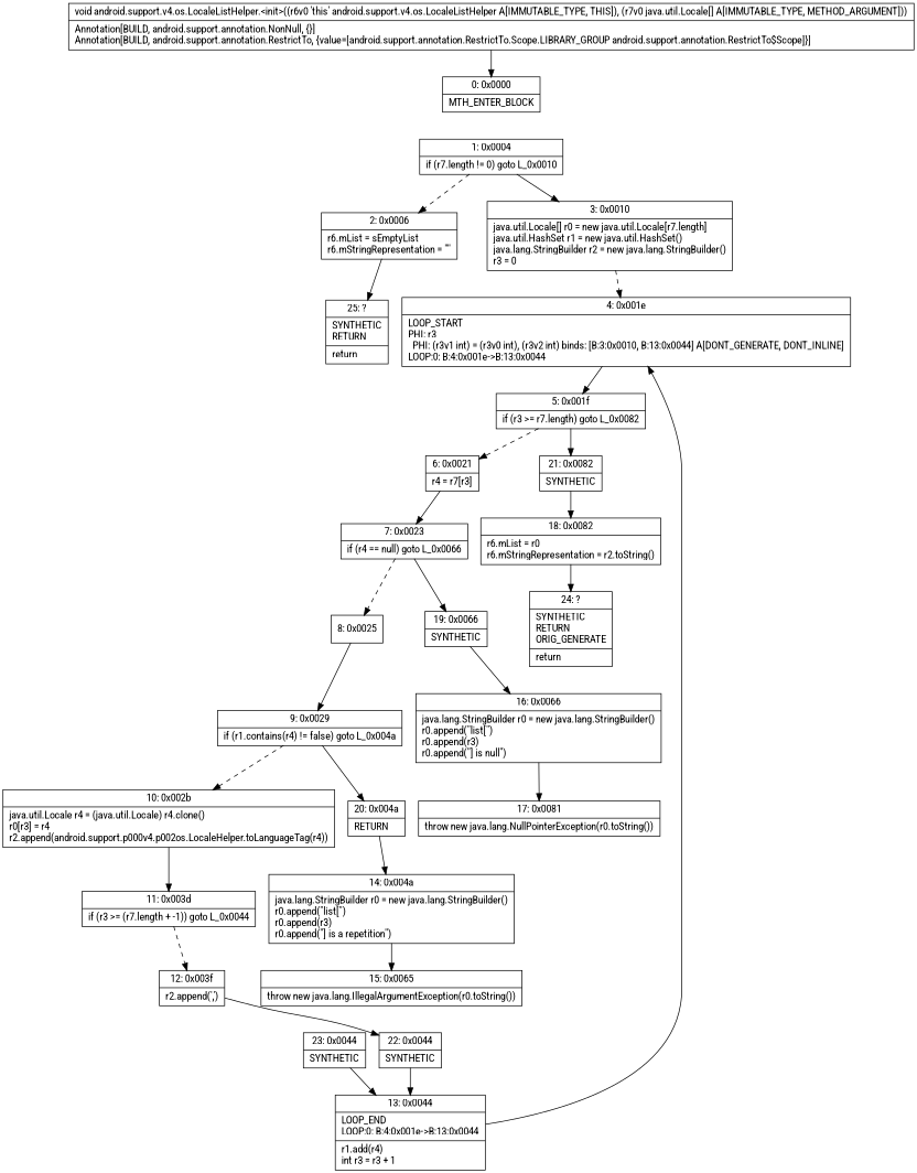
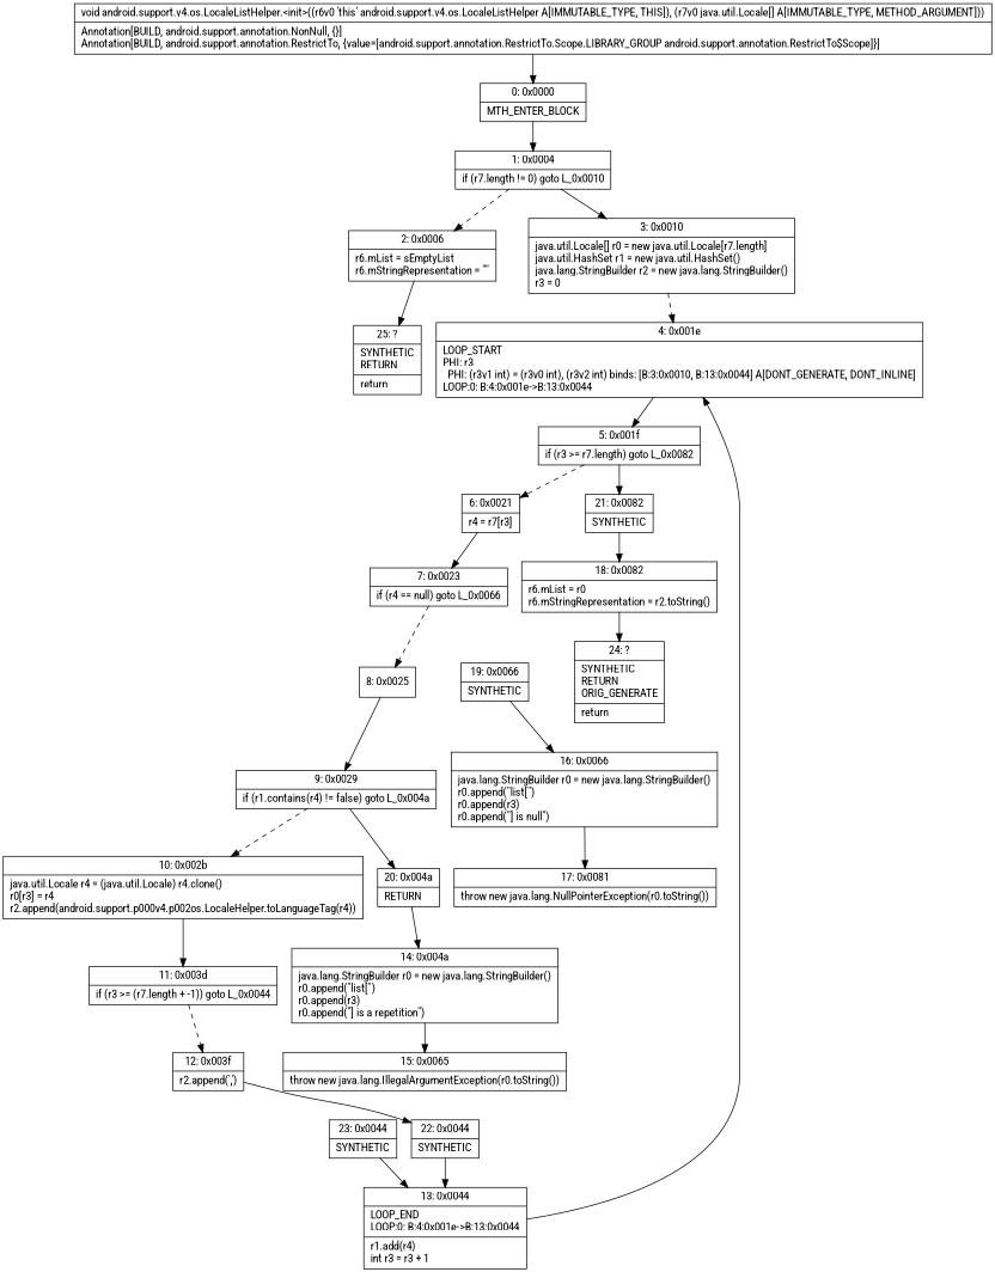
  digraph {
    fontname="Roboto Condensed"
    node [fontname="Roboto Condensed" shape=record]
    edge [fontname="Roboto Condensed"]
    n1 [label="{0\:\ 0x0000|MTH_ENTER_BLOCK\l}"]
    n2 [label="{1\:\ 0x0004|if (r7.length != 0) goto L_0x0010\l}"]
    n3 [label="{2\:\ 0x0006|r6.mList = sEmptyList\lr6.mStringRepresentation = \"\"\l}"]
    n4 [label="{3\:\ 0x0010|java.util.Locale[] r0 = new java.util.Locale[r7.length]\ljava.util.HashSet r1 = new java.util.HashSet()\ljava.lang.StringBuilder r2 = new java.lang.StringBuilder()\lr3 = 0\l}"]
    n5 [label="{25\:\ ?|SYNTHETIC\lRETURN\l|return\l}"]
    n6 [label="{4\:\ 0x001e|LOOP_START\lPHI: r3 \l  PHI: (r3v1 int) = (r3v0 int), (r3v2 int) binds: [B:3:0x0010, B:13:0x0044] A[DONT_GENERATE, DONT_INLINE]\lLOOP:0: B:4:0x001e\-\>B:13:0x0044\l}"]
    n7 [label="{5\:\ 0x001f|if (r3 \>= r7.length) goto L_0x0082\l}"]
    n8 [label="{6\:\ 0x0021|r4 = r7[r3]\l}"]
    n9 [label="{21\:\ 0x0082|SYNTHETIC\l}"]
    n10 [label="{7\:\ 0x0023|if (r4 == null) goto L_0x0066\l}"]
    n11 [label="{18\:\ 0x0082|r6.mList = r0\lr6.mStringRepresentation = r2.toString()\l}"]
    n12 [label="{8\:\ 0x0025}"]
    n13 [label="{19\:\ 0x0066|SYNTHETIC\l}"]
    n14 [label="{9\:\ 0x0029|if (r1.contains(r4) != false) goto L_0x004a\l}"]
    n15 [label="{16\:\ 0x0066|java.lang.StringBuilder r0 = new java.lang.StringBuilder()\lr0.append(\"list[\")\lr0.append(r3)\lr0.append(\"] is null\")\l}"]
    n16 [label="{10\:\ 0x002b|java.util.Locale r4 = (java.util.Locale) r4.clone()\lr0[r3] = r4\lr2.append(android.support.p000v4.p002os.LocaleHelper.toLanguageTag(r4))\l}"]
    n17 [label="{20\:\ 0x004a|RETURN\l}"]
    n18 [label="{11\:\ 0x003d|if (r3 \>= (r7.length + \-1)) goto L_0x0044\l}"]
    n19 [label="{14\:\ 0x004a|java.lang.StringBuilder r0 = new java.lang.StringBuilder()\lr0.append(\"list[\")\lr0.append(r3)\lr0.append(\"] is a repetition\")\l}"]
    n20 [label="{12\:\ 0x003f|r2.append(',')\l}"]
    n21 [label="{22\:\ 0x0044|SYNTHETIC\l}"]
    n22 [label="{23\:\ 0x0044|SYNTHETIC\l}"]
    n23 [label="{13\:\ 0x0044|LOOP_END\lLOOP:0: B:4:0x001e\-\>B:13:0x0044\l|r1.add(r4)\lint r3 = r3 + 1\l}"]
    n24 [label="{15\:\ 0x0065|throw new java.lang.IllegalArgumentException(r0.toString())\l}"]
    n25 [label="{17\:\ 0x0081|throw new java.lang.NullPointerException(r0.toString())\l}"]
    n26 [label="{24\:\ ?|SYNTHETIC\lRETURN\lORIG_GENERATE\l|return\l}"]
    n27 [label="{void android.support.v4.os.LocaleListHelper.\<init\>((r6v0 'this' android.support.v4.os.LocaleListHelper A[IMMUTABLE_TYPE, THIS]), (r7v0 java.util.Locale[] A[IMMUTABLE_TYPE, METHOD_ARGUMENT]))  | Annotation[BUILD, android.support.annotation.NonNull, \{\}]\lAnnotation[BUILD, android.support.annotation.RestrictTo, \{value=[android.support.annotation.RestrictTo.Scope.LIBRARY_GROUP android.support.annotation.RestrictTo$Scope]\}]\l}"]
+   n1 -> n2
    n2 -> n3 [style=dashed]
    n2 -> n4
    n3 -> n5
    n4 -> n6 [style=dashed]
    n6 -> n7
    n7 -> n8 [style=dashed]
    n7 -> n9
    n8 -> n10
    n9 -> n11
    n10 -> n12 [style=dashed]
-   n10 -> n13
    n11 -> n26
    n12 -> n14
    n13 -> n15
    n14 -> n16 [style=dashed]
    n14 -> n17
    n15 -> n25
    n16 -> n18
    n17 -> n19
    n18 -> n20 [style=dashed]
    n19 -> n24
    n20 -> n21
    n21 -> n23
    n22 -> n23
    n23 -> n6
    n27 -> n1
  }
